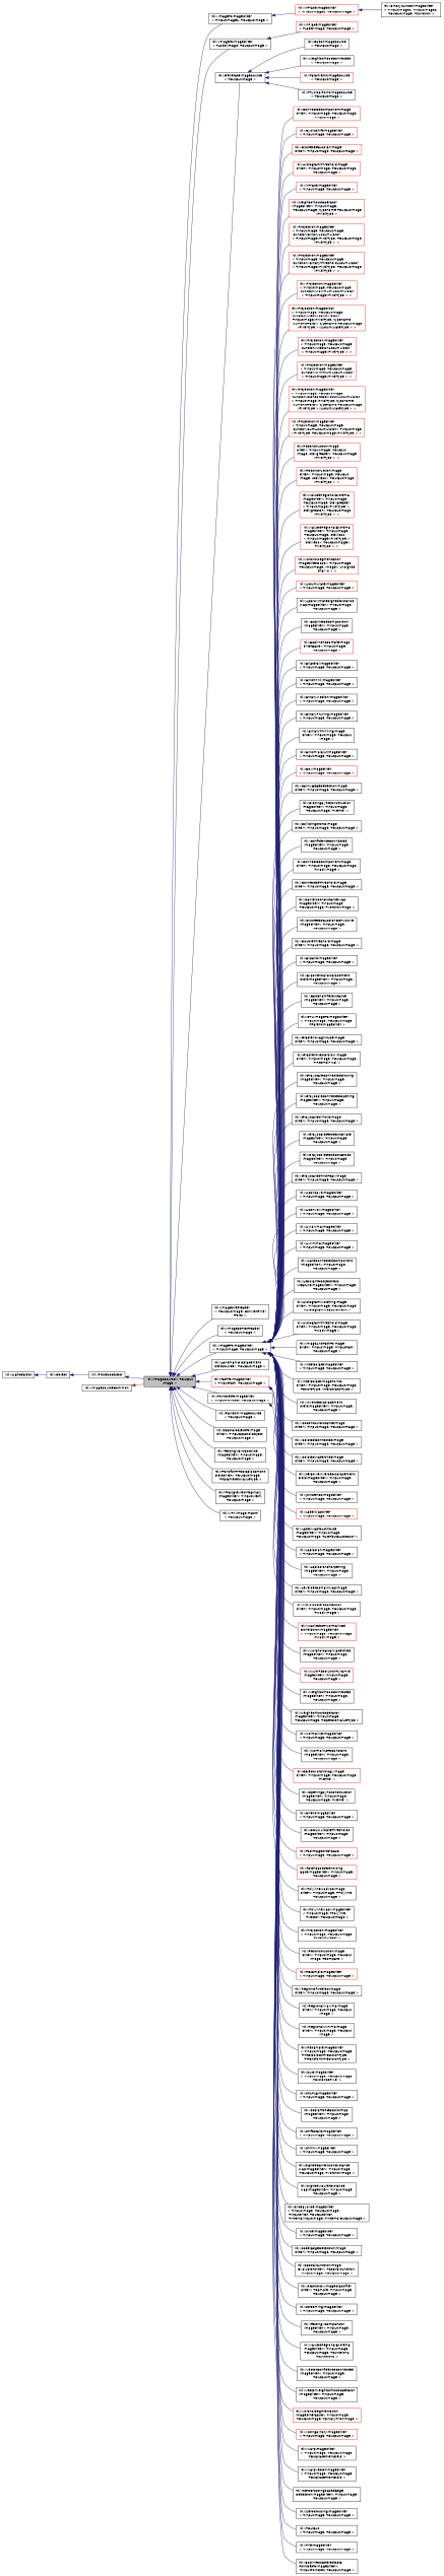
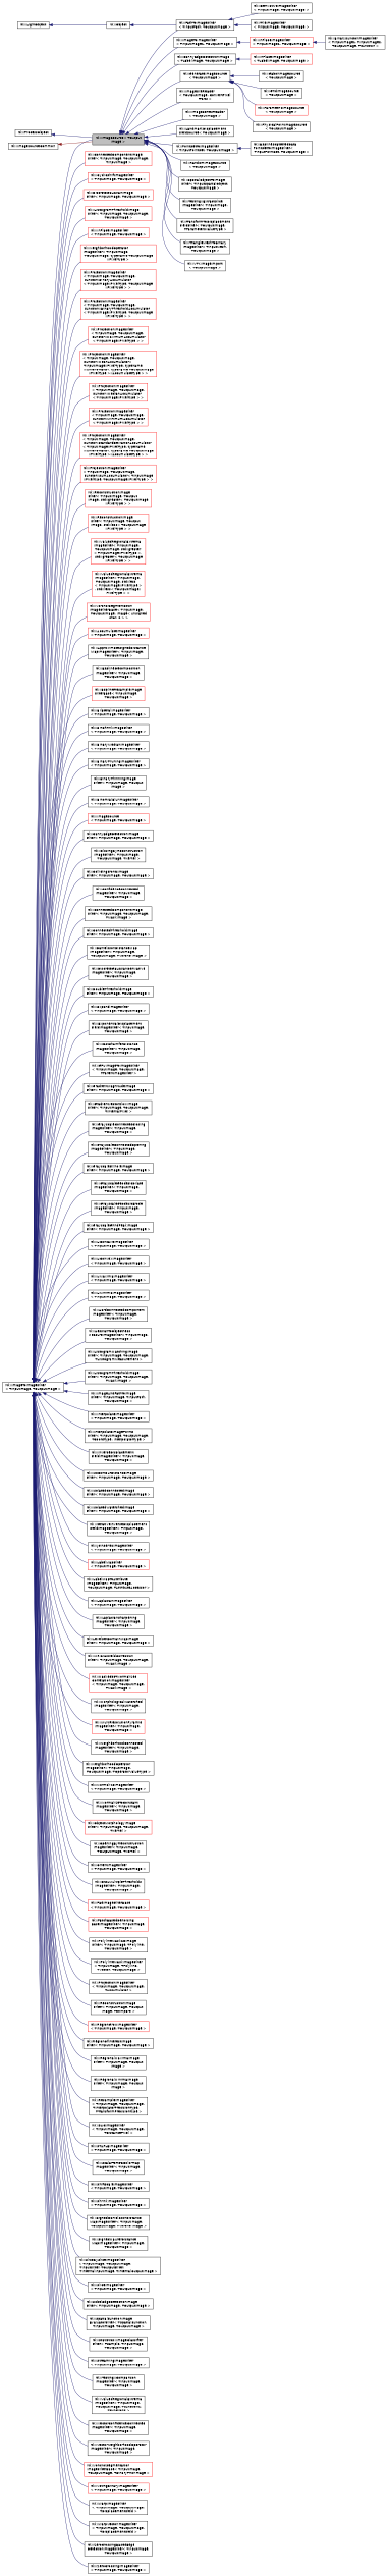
  digraph {
    rankdir=LR
    node [color=black fillcolor=white fontname=Helvetica fontsize=10 shape=record style=filled]
    edge [color=midnightblue dir=back fontname=Helvetica fontsize=10 labelfontname=Helvetica labelfontsize=10 style=solid]
    n1 [fillcolor=grey75 fontcolor=black height=0.2 label="itk::ImageSource\< TOutput\lImage \>" width=0.4]
    n2 [height=0.2 label="itk::ImageToImageFilter\l\< TInputImage1, TOutputImage \>" width=0.4]
-   n3 [height=0.2 label="itk::ImageToImageFilter\l\< TLabelImage, TOutputImage \>" width=0.4]
+   n3 [height=0.2 label="itk::CannyEdgeDetectionImage\l\< TLabelImage, TOutputImage \>" width=0.4]
    n4 [height=0.2 label="itk::GenerateImageSource\l\< TOutputImage \>" width=0.4]
    n5 [height=0.2 label="itk::ImageFileReader\l\< TOutputImage, ConvertPixel\lTraits \>" width=0.4]
    n6 [height=0.2 label="itk::ImageSeriesReader\l\< TOutputImage \>" width=0.4]
    n7 [height=0.2 label="itk::ImageToImageFilter\l\< TInputImage, TOutputImage \>" width=0.4]
    n8 [height=0.2 label="itk::LandmarkDisplacement\lFieldSource\< TOutputImage \>" width=0.4]
-   n9 [color=red height=0.2 label="itk::PathToImageFilter\l\< TInputPath, TOutputImage \>" width=0.4]
+   n9 [height=0.2 label="itk::PathToImageFilter\l\< TInputPath, TOutputImage \>" width=0.4]
    n10 [height=0.2 label="itk::PointSetToImageFilter\l\< TInputPointSet, TOutputImage \>" width=0.4]
    n11 [height=0.2 label="itk::RandomImageSource\l\< TOutputImage \>" width=0.4]
    n12 [height=0.2 label="itk::SpatialObjectToImage\lFilter\< TInputSpatialObject,\l TOutputImage \>" width=0.4]
    n13 [height=0.2 label="itk::Testing::ExtractSlice\lImageFilter\< TInputImage,\l TOutputImage \>" width=0.4]
    n14 [height=0.2 label="itk::TransformToDisplacement\lFieldFilter\< TOutputImage,\l TParametersValueType \>" width=0.4]
    n15 [height=0.2 label="itk::TriangleMeshToBinary\lImageFilter\< TInputMesh,\l TOutputImage \>" width=0.4]
    n16 [height=0.2 label="itk::VTKImageImport\l\< TOutputImage \>" width=0.4]
    n17 [color=red height=0.2 label="itk::InPlaceImageFilter\l\< TInputImage1, TOutputImage \>" width=0.4]
    n18 [color=red height=0.2 label="itk::InPlaceImageFilter\l\< TLabelImage, TOutputImage \>" width=0.4]
    n19 [height=0.2 label="itk::GaborImageSource\l\< TOutputImage \>" width=0.4]
-   n20 [height=0.2 label="itk::NeighborhoodConnected\l\< TOutputImage \>" width=0.4]
+   n20 [height=0.2 label="itk::GridImageSource\l\< TOutputImage \>" width=0.4]
    n21 [color=red height=0.2 label="itk::ParametricImageSource\l\< TOutputImage \>" width=0.4]
    n22 [height=0.2 label="itk::PhysicalPointImageSource\l\< TOutputImage \>" width=0.4]
    n23 [color=red height=0.2 label="itk::ConnectedComponentImage\lFilter\< TInputImage, TOutputImage,\l TInputImage \>" width=0.4]
    n24 [color=red height=0.2 label="itk::CyclicShiftImageFilter\l\< TInputImage, TOutputImage \>" width=0.4]
    n25 [color=red height=0.2 label="itk::DiscreteGaussianImage\lFilter\< TInputImage, TOutputImage \>" width=0.4]
    n26 [color=red height=0.2 label="itk::HistogramThresholdImage\lFilter\< TInputImage, TOutputImage,\l TOutputImage \>" width=0.4]
    n27 [color=red height=0.2 label="itk::InPlaceImageFilter\l\< TInputImage, TOutputImage \>" width=0.4]
    n28 [color=red height=0.2 label="itk::NeighborhoodOperator\lImageFilter\< TInputImage,\l TOutputImage, typename TOutputImage\l::PixelType \>" width=0.4]
    n29 [color=red height=0.2 label="itk::ProjectionImageFilter\l\< TInputImage, TOutputImage,\l Functor::BinaryAccumulator\l\< TInputImage::PixelType, TOutputImage\l::PixelType \> \>" width=0.4]
    n30 [color=red height=0.2 label="itk::ProjectionImageFilter\l\< TInputImage, TOutputImage,\l Function::BinaryThresholdAccumulator\l\< TInputImage::PixelType, TOutputImage\l::PixelType \> \>" width=0.4]
    n31 [color=red height=0.2 label="itk::ProjectionImageFilter\l\< TInputImage, TOutputImage,\l Functor::MaximumAccumulator\l\< TInputImage::PixelType \> \>" width=0.4]
    n32 [color=red height=0.2 label="itk::ProjectionImageFilter\l\< TInputImage, TOutputImage,\l Functor::MeanAccumulator\<\l TInputImage::PixelType, typename\l NumericTraits\< typename TOutputImage\l::PixelType \>::AccumulateType \> \>" width=0.4]
    n33 [color=red height=0.2 label="itk::ProjectionImageFilter\l\< TInputImage, TOutputImage,\l Functor::MedianAccumulator\l\< TInputImage::PixelType \> \>" width=0.4]
    n34 [color=red height=0.2 label="itk::ProjectionImageFilter\l\< TInputImage, TOutputImage,\l Functor::MinimumAccumulator\l\< TInputImage::PixelType \> \>" width=0.4]
    n35 [color=red height=0.2 label="itk::ProjectionImageFilter\l\< TInputImage, TOutputImage,\l Functor::StandardDeviationAccumulator\l\< TInputImage::PixelType, typename\l NumericTraits\< typename TOutputImage\l::PixelType \>::AccumulateType \> \>" width=0.4]
    n36 [color=red height=0.2 label="itk::ProjectionImageFilter\l\< TInputImage, TOutputImage,\l Functor::SumAccumulator\< TInputImage\l::PixelType, TOutputImage::PixelType \> \>" width=0.4]
    n37 [color=red height=0.2 label="itk::ReconstructionImage\lFilter\< TInputImage, TOutput\lImage, std::greater\< TOutputImage\l::PixelType \> \>" width=0.4]
    n38 [color=red height=0.2 label="itk::ReconstructionImage\lFilter\< TInputImage, TOutput\lImage, std::less\< TOutputImage\l::PixelType \> \>" width=0.4]
    n39 [color=red height=0.2 label="itk::ValuedRegionalExtrema\lImageFilter\< TInputImage,\l TOutputImage, std::greater\l\< TInputImage::PixelType \>,\l std::greater\< TOutputImage\l::PixelType \> \>" width=0.4]
    n40 [color=red height=0.2 label="itk::ValuedRegionalExtrema\lImageFilter\< TInputImage,\l TOutputImage, std::less\l\< TInputImage::PixelType \>\l, std::less\< TOutputImage::\lPixelType \> \>" width=0.4]
    n41 [color=red height=0.2 label="itk::VoronoiSegmentation\lImageFilterBase\< TInputImage,\l TOutputImage, Image\< unsigned\l char, 2 \> \>" width=0.4]
    n42 [color=red height=0.2 label="itk::AccumulateImageFilter\l\< TInputImage, TOutputImage \>" width=0.4]
    n43 [height=0.2 label="itk::ApproximateSignedDistance\lMapImageFilter\< TInputImage,\l TOutputImage \>" width=0.4]
    n44 [height=0.2 label="itk::BSplineDecomposition\lImageFilter\< TInputImage,\l TOutputImage \>" width=0.4]
    n45 [color=red height=0.2 label="itk::BSplineResampleImage\lFilterBase\< TInputImage,\l TOutputImage \>" width=0.4]
    n46 [height=0.2 label="itk::BilateralImageFilter\l\< TInputImage, TOutputImage \>" width=0.4]
    n47 [height=0.2 label="itk::BinShrinkImageFilter\l\< TInputImage, TOutputImage \>" width=0.4]
    n48 [height=0.2 label="itk::BinaryMedianImageFilter\l\< TInputImage, TOutputImage \>" width=0.4]
    n49 [height=0.2 label="itk::BinaryPruningImageFilter\l\< TInputImage, TOutputImage \>" width=0.4]
    n50 [height=0.2 label="itk::BinaryThinningImage\lFilter\< TInputImage, TOutput\lImage \>" width=0.4]
    n51 [height=0.2 label="itk::BinomialBlurImageFilter\l\< TInputImage, TOutputImage \>" width=0.4]
-   n52 [color=red height=0.2 label="itk::BoxImageFilter\l\< TInputImage, TOutputImage \>" width=0.4]
+   n52 [color=red height=0.2 label="itk::ImageSource\l\< TInputImage, TOutputImage \>" width=0.4]
    n53 [height=0.2 label="itk::CannyEdgeDetectionImage\lFilter\< TInputImage, TOutputImage \>" width=0.4]
    n54 [height=0.2 label="itk::ClosingByReconstruction\lImageFilter\< TInputImage,\l TOutputImage, TKernel \>" width=0.4]
    n55 [height=0.2 label="itk::CollidingFrontsImage\lFilter\< TInputImage, TOutputImage \>" width=0.4]
    n56 [height=0.2 label="itk::ConfidenceConnected\lImageFilter\< TInputImage,\l TOutputImage \>" width=0.4]
    n57 [height=0.2 label="itk::ConnectedComponentImage\lFilter\< TInputImage, TOutputImage,\l TMaskImage \>" width=0.4]
    n58 [height=0.2 label="itk::ConnectedThresholdImage\lFilter\< TInputImage, TOutputImage \>" width=0.4]
    n59 [height=0.2 label="itk::DanielssonDistanceMap\lImageFilter\< TInputImage,\l TOutputImage, TVoronoiImage \>" width=0.4]
    n60 [height=0.2 label="itk::DiscreteGaussianDerivative\lImageFilter\< TInputImage,\l TOutputImage \>" width=0.4]
    n61 [height=0.2 label="itk::DoubleThresholdImage\lFilter\< TInputImage, TOutputImage \>" width=0.4]
    n62 [height=0.2 label="itk::ExpandImageFilter\l\< TInputImage, TOutputImage \>" width=0.4]
    n63 [height=0.2 label="itk::ExponentialDisplacement\lFieldImageFilter\< TInputImage,\l TOutputImage \>" width=0.4]
    n64 [height=0.2 label="itk::FastChamferDistance\lImageFilter\< TInputImage,\l TOutputImage \>" width=0.4]
    n65 [height=0.2 label="itk::GPUImageToImageFilter\l\< TInputImage, TOutputImage,\l TParentImageFilter \>" width=0.4]
    n66 [height=0.2 label="itk::GradientMagnitudeImage\lFilter\< TInputImage, TOutputImage \>" width=0.4]
    n67 [height=0.2 label="itk::GradientVectorFlowImage\lFilter\< TInputImage, TOutputImage,\l TInternalPixel \>" width=0.4]
    n68 [height=0.2 label="itk::GrayscaleConnectedClosing\lImageFilter\< TInputImage,\l TOutputImage \>" width=0.4]
    n69 [height=0.2 label="itk::GrayscaleConnectedOpening\lImageFilter\< TInputImage,\l TOutputImage \>" width=0.4]
    n70 [height=0.2 label="itk::GrayscaleFillholeImage\lFilter\< TInputImage, TOutputImage \>" width=0.4]
    n71 [height=0.2 label="itk::GrayscaleGeodesicDilate\lImageFilter\< TInputImage,\l TOutputImage \>" width=0.4]
    n72 [height=0.2 label="itk::GrayscaleGeodesicErode\lImageFilter\< TInputImage,\l TOutputImage \>" width=0.4]
    n73 [height=0.2 label="itk::GrayscaleGrindPeakImage\lFilter\< TInputImage, TOutputImage \>" width=0.4]
    n74 [height=0.2 label="itk::HConcaveImageFilter\l\< TInputImage, TOutputImage \>" width=0.4]
    n75 [height=0.2 label="itk::HConvexImageFilter\l\< TInputImage, TOutputImage \>" width=0.4]
    n76 [height=0.2 label="itk::HMaximaImageFilter\l\< TInputImage, TOutputImage \>" width=0.4]
    n77 [height=0.2 label="itk::HMinimaImageFilter\l\< TInputImage, TOutputImage \>" width=0.4]
    n78 [height=0.2 label="itk::HardConnectedComponent\lImageFilter\< TInputImage,\l TOutputImage \>" width=0.4]
    n79 [height=0.2 label="itk::HessianToObjectness\lMeasureImageFilter\< TInputImage,\l TOutputImage \>" width=0.4]
    n80 [height=0.2 label="itk::HistogramMatchingImage\lFilter\< TInputImage, TOutputImage,\l THistogramMeasurement \>" width=0.4]
    n81 [height=0.2 label="itk::HistogramThresholdImage\lFilter\< TInputImage, TOutputImage,\l TMaskImage \>" width=0.4]
    n82 [height=0.2 label="itk::ImageAndPathToImage\lFilter\< TInputImage, TInputPath,\l TOutputImage \>" width=0.4]
    n83 [height=0.2 label="itk::InterpolateImageFilter\l\< TInputImage, TOutputImage \>" width=0.4]
    n84 [height=0.2 label="itk::InterpolateImagePoints\lFilter\< TInputImage, TOutputImage,\l TCoordType, InterpolatorType \>" width=0.4]
    n85 [height=0.2 label="itk::InverseDisplacement\lFieldImageFilter\< TInputImage,\l TOutputImage \>" width=0.4]
    n86 [height=0.2 label="itk::IsoContourDistanceImage\lFilter\< TInputImage, TOutputImage \>" width=0.4]
    n87 [height=0.2 label="itk::IsolatedConnectedImage\lFilter\< TInputImage, TOutputImage \>" width=0.4]
    n88 [height=0.2 label="itk::IsolatedWatershedImage\lFilter\< TInputImage, TOutputImage \>" width=0.4]
    n89 [height=0.2 label="itk::IterativeInverseDisplacement\lFieldImageFilter\< TInputImage,\l TOutputImage \>" width=0.4]
    n90 [height=0.2 label="itk::JoinSeriesImageFilter\l\< TInputImage, TOutputImage \>" width=0.4]
    n91 [color=red height=0.2 label="itk::LabelMapFilter\l\< TInputImage, TOutputImage \>" width=0.4]
    n92 [height=0.2 label="itk::LabelMapToAttribute\lImageFilter\< TInputImage,\l TOutputImage, TAttributeAccessor \>" width=0.4]
    n93 [height=0.2 label="itk::LaplacianImageFilter\l\< TInputImage, TOutputImage \>" width=0.4]
    n94 [height=0.2 label="itk::LaplacianSharpening\lImageFilter\< TInputImage,\l TOutputImage \>" width=0.4]
    n95 [height=0.2 label="itk::LevelSetDomainMapImage\lFilter\< TInputImage, TOutputImage \>" width=0.4]
    n96 [height=0.2 label="itk::MRIBiasFieldCorrection\lFilter\< TInputImage, TOutputImage,\l TMaskImage \>" width=0.4]
    n97 [color=red height=0.2 label="itk::MaskedFFTNormalized\lCorrelationImageFilter\l\< TInputImage, TOutputImage,\l TMaskImage \>" width=0.4]
    n98 [height=0.2 label="itk::MorphologicalWatershed\lImageFilter\< TInputImage,\l TOutputImage \>" width=0.4]
    n99 [color=red height=0.2 label="itk::MultiResolutionPyramid\lImageFilter\< TInputImage,\l TOutputImage \>" width=0.4]
    n100 [height=0.2 label="itk::NeighborhoodConnected\lImageFilter\< TInputImage,\l TOutputImage \>" width=0.4]
    n101 [height=0.2 label="itk::NeighborhoodOperator\lImageFilter\< TInputImage,\l TOutputImage, TOperatorValueType \>" width=0.4]
    n102 [height=0.2 label="itk::NormalizeImageFilter\l\< TInputImage, TOutputImage \>" width=0.4]
    n103 [height=0.2 label="itk::NormalizeToConstant\lImageFilter\< TInputImage,\l TOutputImage \>" width=0.4]
    n104 [color=red height=0.2 label="itk::ObjectMorphologyImage\lFilter\< TInputImage, TOutputImage,\l TKernel \>" width=0.4]
    n105 [height=0.2 label="itk::OpeningByReconstruction\lImageFilter\< TInputImage,\l TOutputImage, TKernel \>" width=0.4]
    n106 [height=0.2 label="itk::OrientImageFilter\l\< TInputImage, TOutputImage \>" width=0.4]
    n107 [height=0.2 label="itk::OtsuMultipleThresholds\lImageFilter\< TInputImage,\l TOutputImage \>" width=0.4]
    n108 [color=red height=0.2 label="itk::PadImageFilterBase\l\< TInputImage, TOutputImage \>" width=0.4]
    n109 [color=red height=0.2 label="itk::PatchBasedDenoising\lBaseImageFilter\< TInputImage,\l TOutputImage \>" width=0.4]
    n110 [height=0.2 label="itk::PolylineMask2DImage\lFilter\< TInputImage, TPolyline,\l TOutputImage \>" width=0.4]
    n111 [height=0.2 label="itk::PolylineMaskImageFilter\l\< TInputImage, TPolyline,\l TVector, TOutputImage \>" width=0.4]
    n112 [height=0.2 label="itk::ProjectionImageFilter\l\< TInputImage, TOutputImage,\l TAccumulator \>" width=0.4]
    n113 [height=0.2 label="itk::ReconstructionImage\lFilter\< TInputImage, TOutput\lImage, TCompare \>" width=0.4]
-   n114 [color=red height=0.2 label="itk::ResampleImageFilter\l\< TInputImage, TOutputImage \>" width=0.4]
+   n114 [color=red height=0.2 label="itk::RegionGrowImageFilter\l\< TInputImage, TOutputImage \>" width=0.4]
    n115 [height=0.2 label="itk::RegionOfInterestImage\lFilter\< TInputImage, TOutputImage \>" width=0.4]
    n116 [height=0.2 label="itk::RegionalMaximaImage\lFilter\< TInputImage, TOutput\lImage \>" width=0.4]
    n117 [height=0.2 label="itk::RegionalMinimaImage\lFilter\< TInputImage, TOutput\lImage \>" width=0.4]
    n118 [height=0.2 label="itk::ResampleImageFilter\l\< TInputImage, TOutputImage,\l TInterpolatorPrecisionType,\l TTransformPrecisionType \>" width=0.4]
    n119 [height=0.2 label="itk::SLICImageFilter\l\< TInputImage, TOutputImage,\l TDistancePixel \>" width=0.4]
    n120 [height=0.2 label="itk::STAPLEImageFilter\l\< TInputImage, TOutputImage \>" width=0.4]
    n121 [height=0.2 label="itk::ScalarToRGBColormap\lImageFilter\< TInputImage,\l TOutputImage \>" width=0.4]
    n122 [height=0.2 label="itk::ShiftScaleImageFilter\l\< TInputImage, TOutputImage \>" width=0.4]
    n123 [height=0.2 label="itk::ShrinkImageFilter\l\< TInputImage, TOutputImage \>" width=0.4]
    n124 [height=0.2 label="itk::SignedDanielssonDistance\lMapImageFilter\< TInputImage,\l TOutputImage, TVoronoiImage \>" width=0.4]
    n125 [height=0.2 label="itk::SignedMaurerDistance\lMapImageFilter\< TInputImage,\l TOutputImage \>" width=0.4]
    n126 [height=0.2 label="itk::SliceBySliceImageFilter\l\< TInputImage, TOutputImage,\l TInputFilter, TOutputFilter,\l TInternalInputImage, TInternalOutputImage \>" width=0.4]
    n127 [height=0.2 label="itk::SliceImageFilter\l\< TInputImage, TOutputImage \>" width=0.4]
    n128 [height=0.2 label="itk::SobelEdgeDetectionImage\lFilter\< TInputImage, TOutputImage \>" width=0.4]
    n129 [height=0.2 label="itk::SpatialFunctionImage\lEvaluatorFilter\< TSpatialFunction,\l TInputImage, TOutputImage \>" width=0.4]
    n130 [height=0.2 label="itk::Statistics::ImageClassifier\lFilter\< TSample, TInputImage,\l TOutputImage \>" width=0.4]
    n131 [height=0.2 label="itk::StreamingImageFilter\l\< TInputImage, TOutputImage \>" width=0.4]
    n132 [height=0.2 label="itk::Testing::Comparison\lImageFilter\< TInputImage,\l TOutputImage \>" width=0.4]
    n133 [height=0.2 label="itk::ValuedRegionalExtrema\lImageFilter\< TInputImage,\l TOutputImage, TFunction1,\l TFunction2 \>" width=0.4]
    n134 [height=0.2 label="itk::VectorConfidenceConnected\lImageFilter\< TInputImage,\l TOutputImage \>" width=0.4]
    n135 [height=0.2 label="itk::VectorNeighborhoodOperator\lImageFilter\< TInputImage,\l TOutputImage \>" width=0.4]
    n136 [color=red height=0.2 label="itk::VoronoiSegmentation\lImageFilterBase\< TInputImage,\l TOutputImage, TBinaryPriorImage \>" width=0.4]
    n137 [color=red height=0.2 label="itk::VotingBinaryImageFilter\l\< TInputImage, TOutputImage \>" width=0.4]
    n138 [height=0.2 label="itk::WarpImageFilter\l\< TInputImage, TOutputImage,\l TDisplacementField \>" width=0.4]
    n139 [height=0.2 label="itk::WarpVectorImageFilter\l\< TInputImage, TOutputImage,\l TDisplacementField \>" width=0.4]
    n140 [height=0.2 label="itk::ZeroCrossingBasedEdge\lDetectionImageFilter\< TInputImage,\l TOutputImage \>" width=0.4]
    n141 [height=0.2 label="itk::ZeroCrossingImageFilter\l\< TInputImage, TOutputImage \>" width=0.4]
-   n142 [height=0.2 label="itk::TOutput\l\< TInputImage, TOutputImage \>" width=0.4]
+   n142 [height=0.2 label="itk::DerivativeImageFilter\l\< TInputImage, TOutputImage \>" width=0.4]
    n143 [height=0.2 label="itk::TileImageFilter\l\< TInputImage, TOutputImage \>" width=0.4]
    n144 [height=0.2 label="itk::BSplineScatteredData\lPointSetToImageFilter\<\l TInputPointSet, TOutputImage \>" width=0.4]
    n145 [height=0.2 label="itk::ProcessObject" width=0.4]
    n146 [height=0.2 label="itk::Object" width=0.4]
    n147 [height=0.2 label="itk::LightObject" width=0.4]
    n148 [height=0.2 label="itk::ImageSourceCommon" width=0.4]
    n149 [height=0.2 label="itk::BinaryFunctorImageFilter\l\< TInputImage1, TInputImage2,\l TOutputImage, TFunction \>" width=0.4]
    n1 -> n2
    n1 -> n3
    n1 -> n4
    n1 -> n5
    n1 -> n6
-   n1 -> n7
+   n7 -> n1
    n1 -> n8
    n1 -> n9
    n1 -> n10
    n1 -> n11
    n1 -> n12
    n1 -> n13
    n1 -> n14
    n1 -> n15
    n1 -> n16
    n2 -> n17
    n3 -> n18
    n4 -> n19
    n4 -> n20
    n4 -> n21
    n4 -> n22
    n7 -> n23
    n7 -> n24
    n7 -> n25
    n7 -> n26
    n7 -> n27
    n7 -> n28
    n7 -> n29
    n7 -> n30
    n7 -> n31
    n7 -> n32
    n7 -> n33
    n7 -> n34
    n7 -> n35
    n7 -> n36
    n7 -> n37
    n7 -> n38
    n7 -> n39
    n7 -> n40
    n7 -> n41
    n7 -> n42
    n7 -> n43
    n7 -> n44
    n7 -> n45
    n7 -> n46
    n7 -> n47
    n7 -> n48
    n7 -> n49
    n7 -> n50
    n7 -> n51
    n7 -> n52
    n7 -> n53
    n7 -> n54
    n7 -> n55
    n7 -> n56
    n7 -> n57
    n7 -> n58
    n7 -> n59
    n7 -> n60
    n7 -> n61
    n7 -> n62
    n7 -> n63
    n7 -> n64
    n7 -> n65
    n7 -> n66
    n7 -> n67
    n7 -> n68
    n7 -> n69
    n7 -> n70
    n7 -> n71
    n7 -> n72
    n7 -> n73
    n7 -> n74
    n7 -> n75
    n7 -> n76
    n7 -> n77
    n7 -> n78
    n7 -> n79
    n7 -> n80
    n7 -> n81
    n7 -> n82
    n7 -> n83
    n7 -> n84
    n7 -> n85
    n7 -> n86
    n7 -> n87
    n7 -> n88
    n7 -> n89
    n7 -> n90
    n7 -> n91
    n7 -> n92
    n7 -> n93
    n7 -> n94
    n7 -> n95
    n7 -> n96
    n7 -> n97
    n7 -> n98
    n7 -> n99
    n7 -> n100
    n7 -> n101
    n7 -> n102
    n7 -> n103
    n7 -> n104
    n7 -> n105
    n7 -> n106
    n7 -> n107
    n7 -> n108
    n7 -> n109
    n7 -> n110
    n7 -> n111
    n7 -> n112
    n7 -> n113
    n7 -> n114
    n7 -> n115
    n7 -> n116
    n7 -> n117
    n7 -> n118
    n7 -> n119
    n7 -> n120
    n7 -> n121
    n7 -> n122
    n7 -> n123
    n7 -> n124
    n7 -> n125
    n7 -> n126
    n7 -> n127
    n7 -> n128
    n7 -> n129
    n7 -> n130
    n7 -> n131
    n7 -> n132
    n7 -> n133
    n7 -> n134
    n7 -> n135
    n7 -> n136
    n7 -> n137
    n7 -> n138
    n7 -> n139
    n7 -> n140
    n7 -> n141
    n9 -> n142
    n9 -> n143
    n10 -> n144
    n17 -> n149
    n145 -> n1
-   n146 -> n145
+   n146 -> n9
    n147 -> n146
    n148 -> n1 [color=firebrick4]
  }
